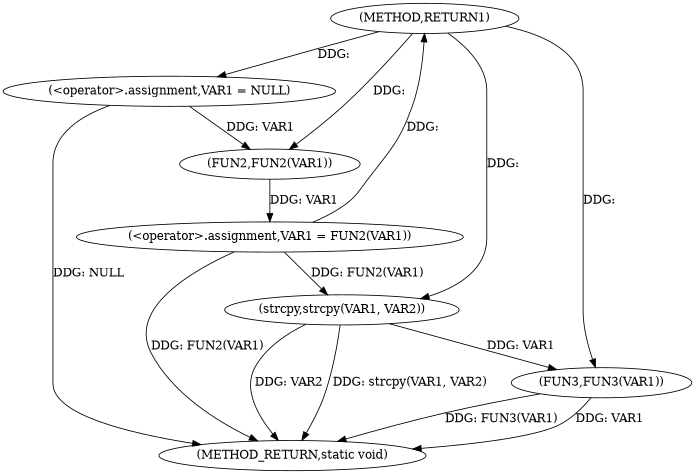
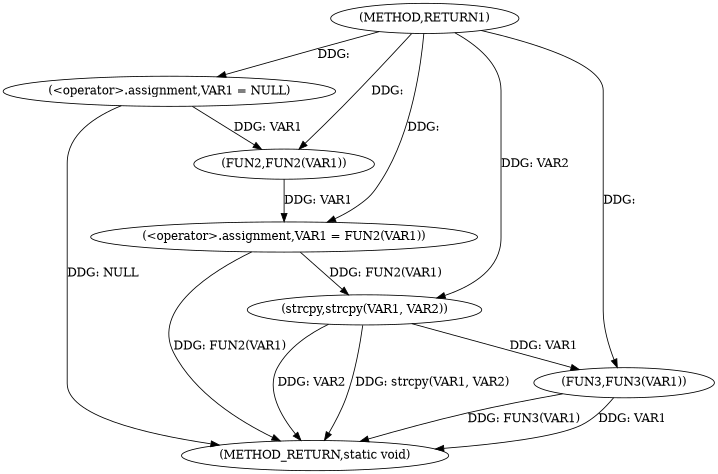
  digraph {
    n1 [label="(METHOD,RETURN1)"]
    n2 [label="(<operator>.assignment,VAR1 = NULL)"]
    n3 [label="(<operator>.assignment,VAR1 = FUN2(VAR1))"]
    n4 [label="(FUN2,FUN2(VAR1))"]
    n5 [label="(strcpy,strcpy(VAR1, VAR2))"]
    n6 [label="(FUN3,FUN3(VAR1))"]
    n7 [label="(METHOD_RETURN,static void)"]
    n1 -> n2 [label="DDG: "]
-   n3 -> n1 [label="DDG: "]
+   n1 -> n3 [label="DDG: "]
    n1 -> n4 [label="DDG: "]
-   n1 -> n5 [label="DDG: "]
+   n1 -> n5 [label="DDG: VAR2"]
    n1 -> n6 [label="DDG: "]
    n2 -> n4 [label="DDG: VAR1"]
    n2 -> n7 [label="DDG: NULL"]
    n3 -> n5 [label="DDG: FUN2(VAR1)"]
    n3 -> n7 [label="DDG: FUN2(VAR1)"]
    n4 -> n3 [label="DDG: VAR1"]
    n5 -> n6 [label="DDG: VAR1"]
    n5 -> n7 [label="DDG: VAR2"]
    n5 -> n7 [label="DDG: strcpy(VAR1, VAR2)"]
    n6 -> n7 [label="DDG: FUN3(VAR1)"]
    n6 -> n7 [label="DDG: VAR1"]
  }
